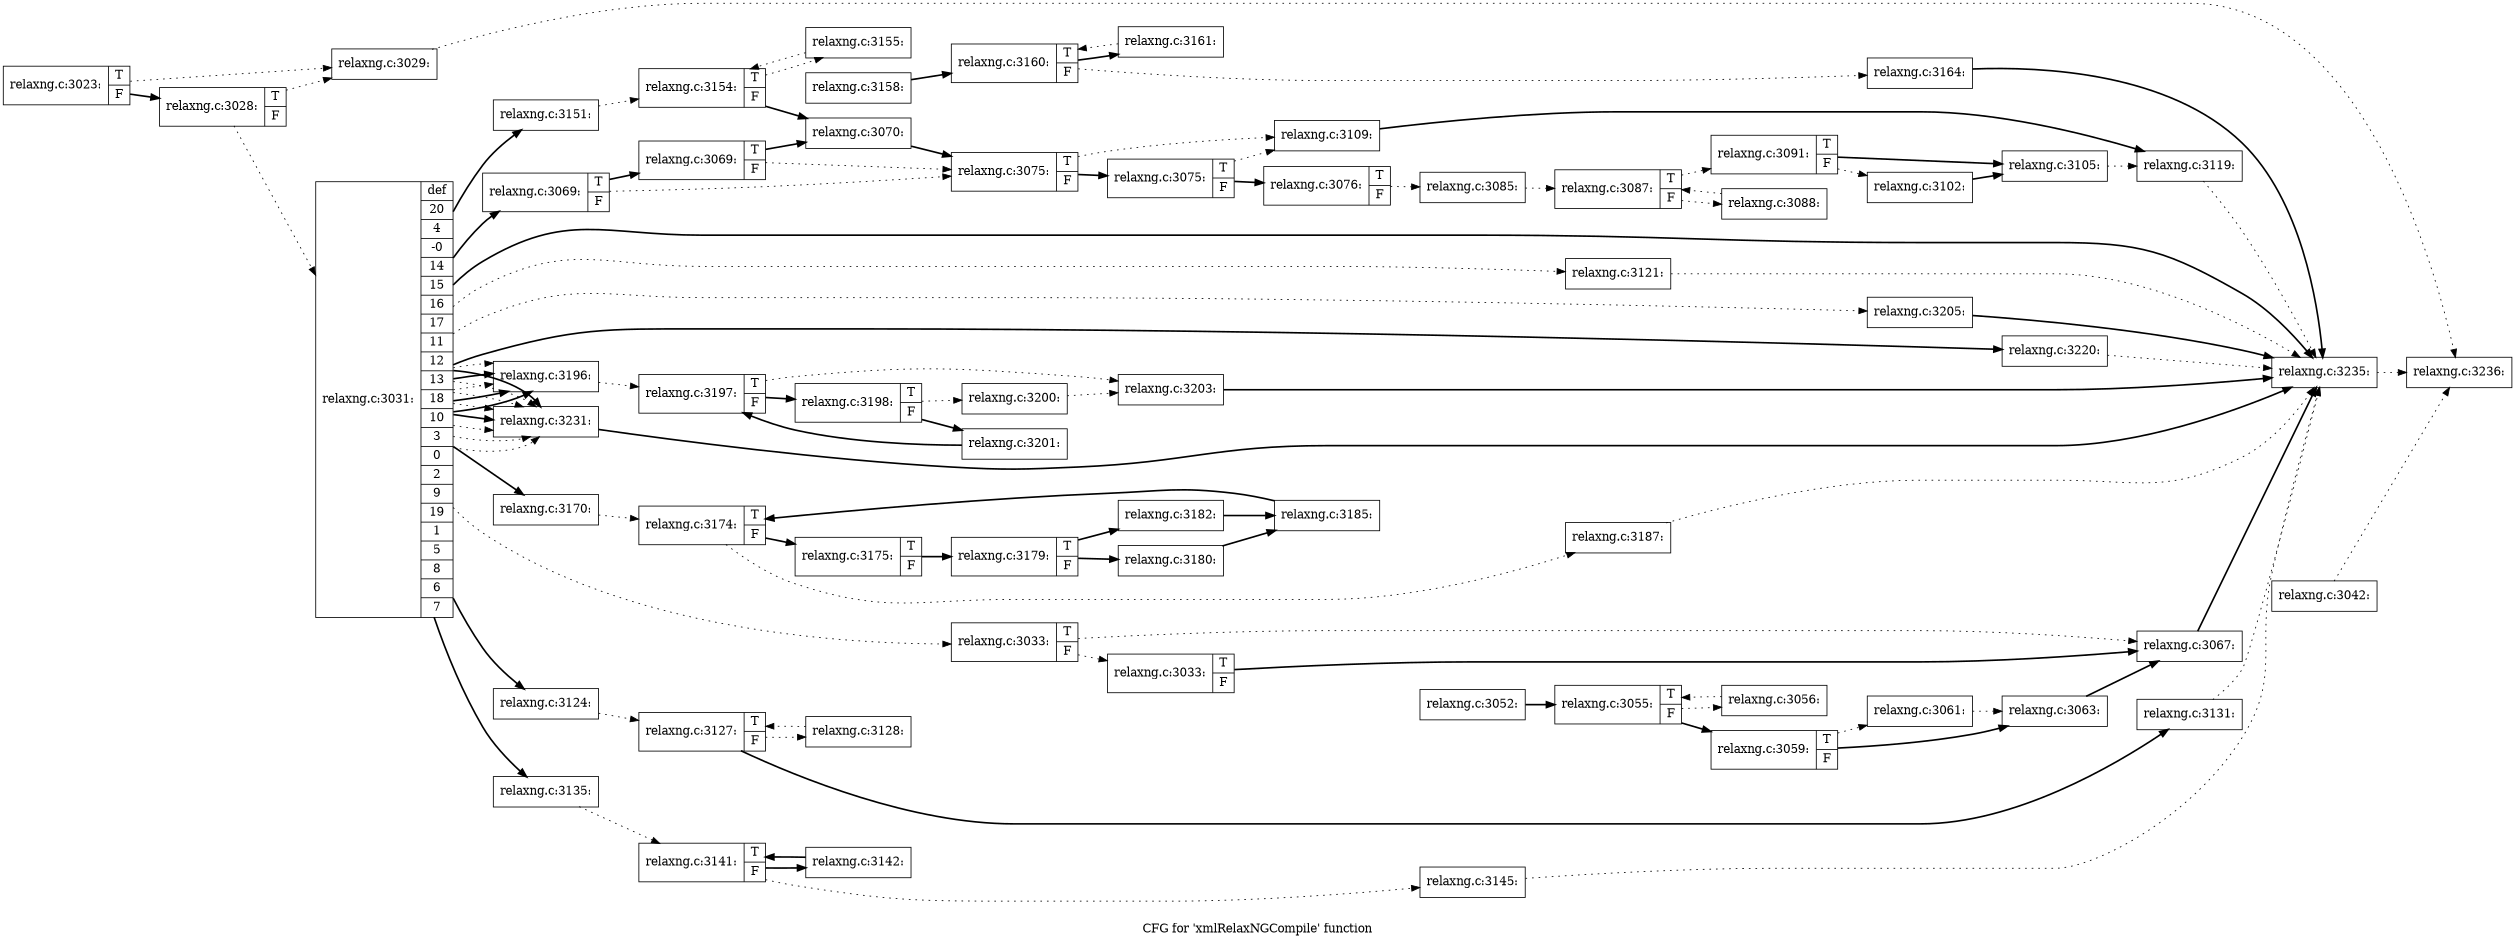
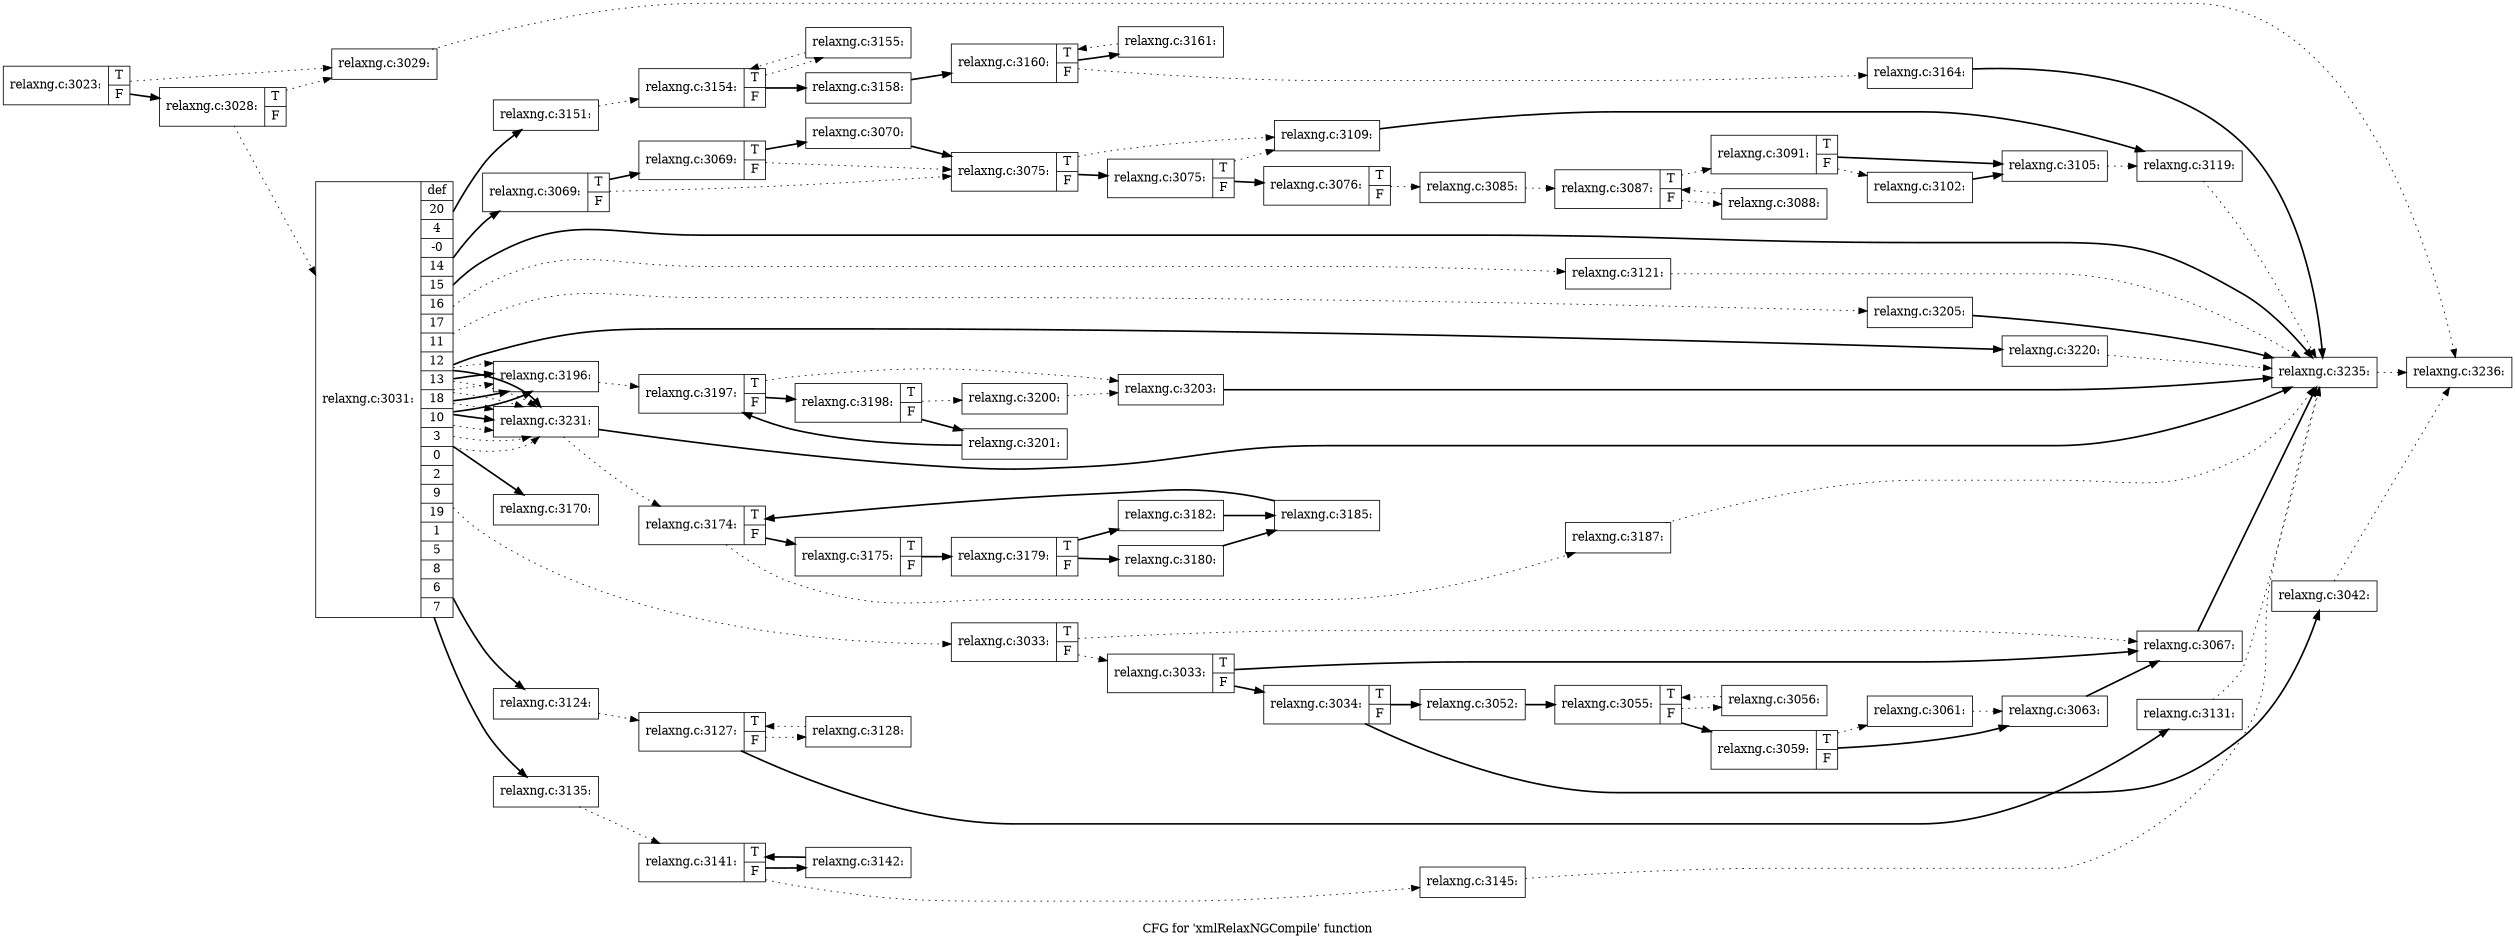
  digraph {
    label="CFG for 'xmlRelaxNGCompile' function"
    rankdir=LR
    node [shape=record]
    edge [style=dotted]
    n1 [label="{relaxng.c:3023:|{<s0>T|<s1>F}}"]
    n2 [label="{relaxng.c:3029:}"]
    n3 [label="{relaxng.c:3028:|{<s0>T|<s1>F}}"]
    n4 [label="{relaxng.c:3236:}"]
    n5 [label="{relaxng.c:3031:|{<s0>def|<s1>20|<s2>4|<s3>-0|<s4>14|<s5>15|<s6>16|<s7>17|<s8>11|<s9>12|<s10>13|<s11>18|<s12>10|<s13>3|<s14>0|<s15>2|<s16>9|<s17>19|<s18>1|<s19>5|<s20>8|<s21>6|<s22>7}}"]
    n6 [label="{relaxng.c:3235:}"]
    n7 [label="{relaxng.c:3033:|{<s0>T|<s1>F}}"]
    n8 [label="{relaxng.c:3069:|{<s0>T|<s1>F}}"]
    n9 [label="{relaxng.c:3121:}"]
    n10 [label="{relaxng.c:3124:}"]
    n11 [label="{relaxng.c:3135:}"]
    n12 [label="{relaxng.c:3151:}"]
    n13 [label="{relaxng.c:3170:}"]
    n14 [label="{relaxng.c:3196:}"]
    n15 [label="{relaxng.c:3205:}"]
    n16 [label="{relaxng.c:3220:}"]
    n17 [label="{relaxng.c:3231:}"]
    n18 [label="{relaxng.c:3033:|{<s0>T|<s1>F}}"]
    n19 [label="{relaxng.c:3067:}"]
    n20 [label="{relaxng.c:3069:|{<s0>T|<s1>F}}"]
    n21 [label="{relaxng.c:3075:|{<s0>T|<s1>F}}"]
    n22 [label="{relaxng.c:3127:|{<s0>T|<s1>F}}"]
    n23 [label="{relaxng.c:3141:|{<s0>T|<s1>F}}"]
    n24 [label="{relaxng.c:3154:|{<s0>T|<s1>F}}"]
    n25 [label="{relaxng.c:3174:|{<s0>T|<s1>F}}"]
    n26 [label="{relaxng.c:3197:|{<s0>T|<s1>F}}"]
+   n27 [label="{relaxng.c:3034:|{<s0>T|<s1>F}}"]
    n28 [label="{relaxng.c:3070:}"]
    n29 [label="{relaxng.c:3075:|{<s0>T|<s1>F}}"]
    n30 [label="{relaxng.c:3109:}"]
    n31 [label="{relaxng.c:3128:}"]
    n32 [label="{relaxng.c:3131:}"]
    n33 [label="{relaxng.c:3142:}"]
    n34 [label="{relaxng.c:3145:}"]
    n35 [label="{relaxng.c:3155:}"]
    n36 [label="{relaxng.c:3158:}"]
    n37 [label="{relaxng.c:3175:|{<s0>T|<s1>F}}"]
    n38 [label="{relaxng.c:3187:}"]
    n39 [label="{relaxng.c:3198:|{<s0>T|<s1>F}}"]
    n40 [label="{relaxng.c:3203:}"]
    n41 [label="{relaxng.c:3042:}"]
    n42 [label="{relaxng.c:3052:}"]
    n43 [label="{relaxng.c:3055:|{<s0>T|<s1>F}}"]
    n44 [label="{relaxng.c:3056:}"]
    n45 [label="{relaxng.c:3059:|{<s0>T|<s1>F}}"]
    n46 [label="{relaxng.c:3061:}"]
    n47 [label="{relaxng.c:3063:}"]
    n48 [label="{relaxng.c:3076:|{<s0>T|<s1>F}}"]
    n49 [label="{relaxng.c:3119:}"]
    n50 [label="{relaxng.c:3085:}"]
    n51 [label="{relaxng.c:3087:|{<s0>T|<s1>F}}"]
    n52 [label="{relaxng.c:3088:}"]
    n53 [label="{relaxng.c:3091:|{<s0>T|<s1>F}}"]
    n54 [label="{relaxng.c:3105:}"]
    n55 [label="{relaxng.c:3102:}"]
    n56 [label="{relaxng.c:3160:|{<s0>T|<s1>F}}"]
    n57 [label="{relaxng.c:3161:}"]
    n58 [label="{relaxng.c:3164:}"]
    n59 [label="{relaxng.c:3179:|{<s0>T|<s1>F}}"]
    n60 [label="{relaxng.c:3180:}"]
    n61 [label="{relaxng.c:3182:}"]
    n62 [label="{relaxng.c:3185:}"]
    n63 [label="{relaxng.c:3200:}"]
    n64 [label="{relaxng.c:3201:}"]
    n1 -> n2
    n1 -> n3 [style=bold]
    n2 -> n4
    n3 -> n2
    n3 -> n5
    n5 -> n6 [style=bold]
    n5 -> n7
    n5 -> n8 [style=bold]
    n5 -> n9
    n5 -> n10 [style=bold]
    n5 -> n11 [style=bold]
    n5 -> n12 [style=bold]
    n5 -> n13 [style=bold]
    n5 -> n14 [style=bold]
    n5 -> n14 [style=bold]
    n5 -> n14
    n5 -> n14 [style=bold]
    n5 -> n14
    n5 -> n15
    n5 -> n16 [style=bold]
    n5 -> n17
    n5 -> n17
    n5 -> n17
    n5 -> n17 [style=bold]
    n5 -> n17
    n5 -> n17
    n5 -> n17
    n5 -> n17 [style=bold]
    n6 -> n4
    n7 -> n18
    n7 -> n19
    n8 -> n20 [style=bold]
    n8 -> n21
    n9 -> n6
    n10 -> n22
    n11 -> n23
    n12 -> n24
-   n13 -> n25
+   n17 -> n25
    n14 -> n26
    n15 -> n6 [style=bold]
    n16 -> n6
    n17 -> n6 [style=bold]
    n18 -> n19 [style=bold]
+   n18 -> n27 [style=bold]
    n19 -> n6 [style=bold]
    n20 -> n21
    n20 -> n28 [style=bold]
    n21 -> n29 [style=bold]
    n21 -> n30
    n22 -> n31
    n22 -> n32 [style=bold]
    n23 -> n33 [style=bold]
    n23 -> n34
    n24 -> n35
-   n24 -> n28 [style=bold]
+   n24 -> n36 [style=bold]
    n25 -> n37 [style=bold]
    n25 -> n38
    n26 -> n39 [style=bold]
    n26 -> n40
+   n27 -> n41 [style=bold]
+   n27 -> n42 [style=bold]
    n28 -> n21 [style=bold]
    n29 -> n30
    n29 -> n48 [style=bold]
    n30 -> n49 [style=bold]
    n31 -> n22
    n32 -> n6
    n33 -> n23 [style=bold]
    n34 -> n6
    n35 -> n24
    n36 -> n56 [style=bold]
    n37 -> n59 [style=bold]
    n38 -> n6
    n39 -> n63
    n39 -> n64 [style=bold]
    n40 -> n6 [style=bold]
    n41 -> n4
    n42 -> n43 [style=bold]
    n43 -> n44
    n43 -> n45 [style=bold]
    n44 -> n43
    n45 -> n46
    n45 -> n47 [style=bold]
    n46 -> n47
    n47 -> n19 [style=bold]
    n48 -> n50
    n49 -> n6
    n50 -> n51
    n51 -> n52
    n51 -> n53
    n52 -> n51
    n53 -> n54 [style=bold]
    n53 -> n55
    n54 -> n49
    n55 -> n54 [style=bold]
    n56 -> n57 [style=bold]
    n56 -> n58
    n57 -> n56
    n58 -> n6 [style=bold]
    n59 -> n60 [style=bold]
    n59 -> n61 [style=bold]
    n60 -> n62 [style=bold]
    n61 -> n62 [style=bold]
    n62 -> n25 [style=bold]
    n63 -> n40
    n64 -> n26 [style=bold]
  }
